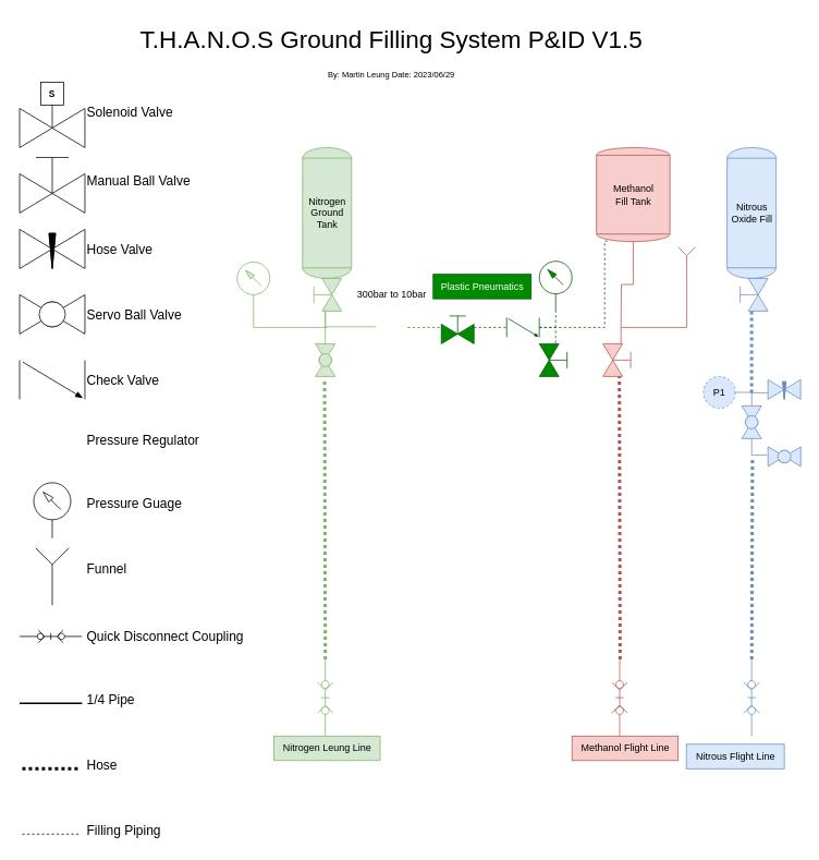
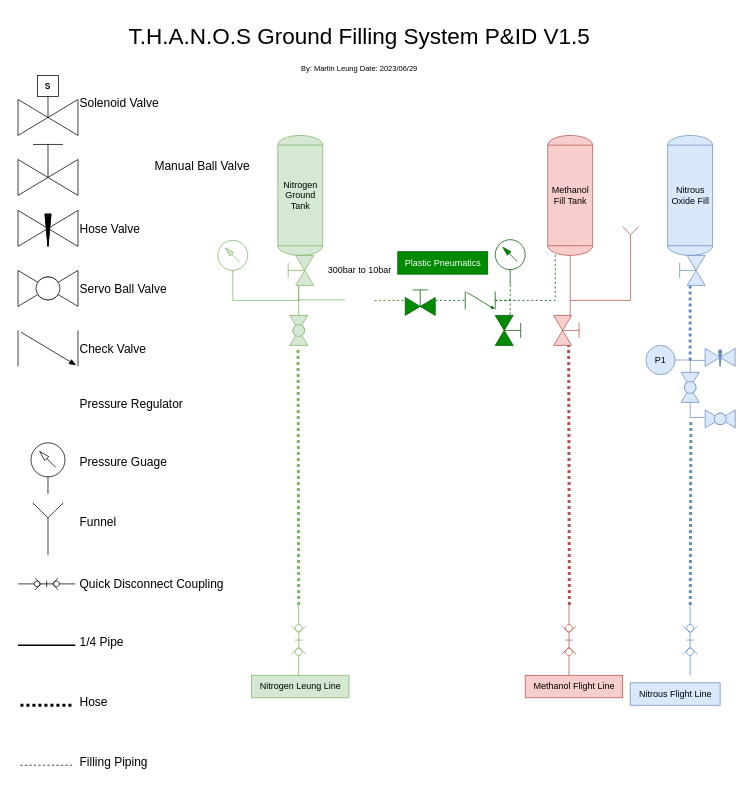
  <mxCell id="0" />
  <mxCell id="1" parent="0" />
  <mxCell id="2" style="edgeStyle=orthogonalEdgeStyle;rounded=0;orthogonalLoop=1;jettySize=auto;html=1;endArrow=none;endFill=0;fillColor=#f8cecc;strokeColor=#b85450;" edge="1" parent="1" source="3"><mxGeometry relative="1" as="geometry"><mxPoint x="760" y="400" as="targetPoint" /></mxGeometry></mxCell>
- <mxCell id="3" value="Methanol&lt;br&gt;Fill Tank" style="shape=mxgraph.pid.vessels.tank;html=1;pointerEvents=1;align=center;verticalLabelPosition=middle;verticalAlign=middle;dashed=0;labelPosition=center;fillColor=#f8cecc;strokeColor=#b85450;" parent="1" vertex="1"><mxGeometry x="730" y="180" width="90" height="115" as="geometry" /></mxCell>
+ <mxCell id="3" value="Methanol&lt;br&gt;Fill Tank" style="shape=mxgraph.pid.vessels.tank;html=1;pointerEvents=1;align=center;verticalLabelPosition=middle;verticalAlign=middle;dashed=0;labelPosition=center;fillColor=#f8cecc;strokeColor=#b85450;" parent="1" vertex="1"><mxGeometry x="730" y="180" width="60" height="160" as="geometry" /></mxCell>
  <mxCell id="4" value="Nitrous&lt;br&gt;Oxide Fill" style="shape=mxgraph.pid.vessels.tank;html=1;pointerEvents=1;align=center;verticalLabelPosition=middle;verticalAlign=middle;dashed=0;labelPosition=center;fillColor=#dae8fc;strokeColor=#6c8ebf;" parent="1" vertex="1"><mxGeometry x="890" y="180" width="60" height="160" as="geometry" /></mxCell>
  <mxCell id="5" value="" style="verticalLabelPosition=bottom;align=center;html=1;verticalAlign=top;pointerEvents=1;dashed=0;shape=mxgraph.pid2valves.valve;valveType=check;rotation=0;" parent="1" vertex="1"><mxGeometry x="23.51" y="440" width="80" height="48" as="geometry" /></mxCell>
  <mxCell id="6" value="" style="verticalLabelPosition=bottom;align=center;html=1;verticalAlign=top;pointerEvents=1;dashed=0;shape=mxgraph.pid2valves.valve;valveType=gate;actuator=solenoid;rotation=0;" parent="1" vertex="1"><mxGeometry x="23.51" y="100" width="80" height="80" as="geometry" /></mxCell>
  <mxCell id="7" value="" style="endArrow=none;html=1;rounded=0;strokeWidth=2;" parent="1" edge="1"><mxGeometry width="50" height="50" relative="1" as="geometry"><mxPoint x="23.51" y="860" as="sourcePoint" /><mxPoint x="100" y="860" as="targetPoint" /></mxGeometry></mxCell>
  <mxCell id="8" value="Solenoid Valve" style="text;html=1;align=left;verticalAlign=middle;resizable=0;points=[];autosize=1;fontSize=16;" parent="1" vertex="1"><mxGeometry x="103.51" y="121.88" width="130" height="30" as="geometry" /></mxCell>
  <mxCell id="9" value="Pressure Regulator" style="text;html=1;align=left;verticalAlign=middle;resizable=0;points=[];autosize=1;fontSize=16;" parent="1" vertex="1"><mxGeometry x="103.51" y="523" width="160" height="30" as="geometry" /></mxCell>
  <mxCell id="10" value="T.H.A.N.O.S Ground Filling System P&amp;amp;ID V1.5&lt;br style=&quot;font-size: 12px;&quot;&gt;&lt;font size=&quot;1&quot;&gt;By: Martin Leung Date: 2023/06/29&lt;br&gt;&lt;/font&gt;" style="text;html=1;strokeColor=none;fillColor=none;align=center;verticalAlign=middle;whiteSpace=wrap;rounded=0;fontSize=30;" parent="1" vertex="1"><mxGeometry x="159.45" width="640" height="90" as="geometry" y="20" /></mxCell>
  <mxCell id="11" value="Nitrogen&lt;br&gt;Ground&lt;br&gt;Tank" style="shape=mxgraph.pid.vessels.tank;html=1;pointerEvents=1;align=center;verticalLabelPosition=middle;verticalAlign=middle;dashed=0;labelPosition=center;fillColor=#d5e8d4;strokeColor=#82b366;" parent="1" vertex="1"><mxGeometry x="370" y="180" width="60" height="160" as="geometry" /></mxCell>
  <mxCell id="12" style="edgeStyle=orthogonalEdgeStyle;rounded=0;orthogonalLoop=1;jettySize=auto;html=1;entryX=0;entryY=0.75;entryDx=0;entryDy=0;endArrow=none;endFill=0;fillColor=#d5e8d4;strokeColor=#82b366;" parent="1" source="14" target="25" edge="1"><mxGeometry relative="1" as="geometry"><Array as="points"><mxPoint x="398" y="400" /><mxPoint x="460" y="400" /></Array></mxGeometry></mxCell>
  <mxCell id="13" style="edgeStyle=orthogonalEdgeStyle;rounded=0;orthogonalLoop=1;jettySize=auto;html=1;entryX=0.999;entryY=0.498;entryDx=0;entryDy=0;entryPerimeter=0;fillColor=#d5e8d4;strokeColor=#82b366;endArrow=none;endFill=0;" edge="1" parent="1" source="14" target="17"><mxGeometry relative="1" as="geometry" /></mxCell>
  <mxCell id="14" value="" style="verticalLabelPosition=bottom;align=center;html=1;verticalAlign=top;pointerEvents=1;dashed=0;shape=mxgraph.pid2valves.valve;valveType=gate;actuator=man;rotation=-90;fillColor=#d5e8d4;strokeColor=#82b366;" parent="1" vertex="1"><mxGeometry x="377.9" y="340" width="40" height="40" as="geometry" /></mxCell>
  <mxCell id="15" style="edgeStyle=orthogonalEdgeStyle;rounded=0;orthogonalLoop=1;jettySize=auto;html=1;entryX=0;entryY=0.5;entryDx=0;entryDy=0;entryPerimeter=0;endArrow=none;endFill=0;fillColor=#008a00;strokeColor=#005700;dashed=1;" parent="1" source="16" target="21" edge="1"><mxGeometry relative="1" as="geometry" /></mxCell>
  <mxCell id="16" value="" style="verticalLabelPosition=bottom;align=center;html=1;verticalAlign=top;pointerEvents=1;dashed=0;shape=mxgraph.pid2valves.valve;valveType=gate;actuator=man;rotation=0;fillColor=#008a00;strokeColor=#005700;fontColor=#ffffff;" parent="1" vertex="1"><mxGeometry x="540" y="380" width="40" height="40" as="geometry" /></mxCell>
  <mxCell id="17" value="" style="verticalLabelPosition=bottom;align=center;html=1;verticalAlign=top;pointerEvents=1;dashed=0;shape=mxgraph.pid2valves.valve;valveType=ball;rotation=-90;fillColor=#d5e8d4;strokeColor=#82b366;" parent="1" vertex="1"><mxGeometry x="377.9" y="427.97" width="40.09" height="24.06" as="geometry" /></mxCell>
  <mxCell id="18" value="" style="verticalLabelPosition=bottom;align=center;html=1;verticalAlign=top;pointerEvents=1;dashed=0;shape=mxgraph.pid2valves.valve;valveType=gate;actuator=man;rotation=90;fillColor=#f8cecc;strokeColor=#b85450;" parent="1" vertex="1"><mxGeometry x="737.9" y="420" width="40" height="40" as="geometry" /></mxCell>
  <mxCell id="19" style="edgeStyle=orthogonalEdgeStyle;rounded=0;orthogonalLoop=1;jettySize=auto;html=1;endArrow=none;endFill=0;fillColor=#008a00;strokeColor=#005700;dashed=1;entryX=0.169;entryY=0.994;entryDx=0;entryDy=0;entryPerimeter=0;" parent="1" source="21" target="3" edge="1"><mxGeometry relative="1" as="geometry"><mxPoint x="700" y="360" as="targetPoint" /><Array as="points"><mxPoint x="740" y="400" /></Array></mxGeometry></mxCell>
  <mxCell id="20" style="edgeStyle=orthogonalEdgeStyle;rounded=0;orthogonalLoop=1;jettySize=auto;html=1;entryX=0;entryY=0.5;entryDx=0;entryDy=0;entryPerimeter=0;fillColor=#008a00;strokeColor=#005700;endArrow=none;endFill=0;dashed=1;" edge="1" parent="1" source="21" target="64"><mxGeometry relative="1" as="geometry"><Array as="points"><mxPoint x="680" y="400" /></Array></mxGeometry></mxCell>
  <mxCell id="21" value="" style="verticalLabelPosition=bottom;align=center;html=1;verticalAlign=top;pointerEvents=1;dashed=0;shape=mxgraph.pid2valves.valve;valveType=check;rotation=0;fillColor=#008a00;strokeColor=#005700;fontColor=#ffffff;" parent="1" vertex="1"><mxGeometry x="620" y="388" width="40" height="24" as="geometry" /></mxCell>
  <mxCell id="22" style="edgeStyle=orthogonalEdgeStyle;rounded=0;orthogonalLoop=1;jettySize=auto;html=1;endArrow=none;endFill=0;fillColor=#dae8fc;strokeColor=#6c8ebf;dashed=1;dashPattern=1 1;strokeWidth=4;" edge="1" parent="1" source="23"><mxGeometry relative="1" as="geometry"><mxPoint x="920" y="480" as="targetPoint" /></mxGeometry></mxCell>
  <mxCell id="23" value="" style="verticalLabelPosition=bottom;align=center;html=1;verticalAlign=top;pointerEvents=1;dashed=0;shape=mxgraph.pid2valves.valve;valveType=gate;actuator=man;rotation=-90;fillColor=#dae8fc;strokeColor=#6c8ebf;" parent="1" vertex="1"><mxGeometry x="900" y="340" width="40" height="40" as="geometry" /></mxCell>
  <mxCell id="24" style="edgeStyle=orthogonalEdgeStyle;rounded=0;orthogonalLoop=1;jettySize=auto;html=1;endArrow=none;endFill=0;entryX=0;entryY=0.5;entryDx=0;entryDy=0;entryPerimeter=0;fillColor=#60a917;strokeColor=#2D7600;dashed=1;" parent="1" source="25" target="16" edge="1"><mxGeometry relative="1" as="geometry"><mxPoint x="530" y="400" as="targetPoint" /><Array as="points"><mxPoint x="510" y="400" /><mxPoint x="510" y="400" /></Array></mxGeometry></mxCell>
  <mxCell id="25" value="" style="shape=image;verticalLabelPosition=bottom;labelBackgroundColor=default;verticalAlign=top;aspect=fixed;imageAspect=0;image=https://static.thenounproject.com/png/2260802-200.png;imageBackground=none;" parent="1" vertex="1"><mxGeometry x="460" y="370" width="38.91" height="38.91" as="geometry" /></mxCell>
  <mxCell id="26" style="edgeStyle=orthogonalEdgeStyle;rounded=0;orthogonalLoop=1;jettySize=auto;html=1;endArrow=none;endFill=0;fillColor=#d5e8d4;strokeColor=#82b366;" parent="1" source="27" edge="1"><mxGeometry relative="1" as="geometry"><mxPoint x="400" y="400" as="targetPoint" /><Array as="points"><mxPoint x="310" y="400" /></Array></mxGeometry></mxCell>
  <mxCell id="27" value="" style="verticalLabelPosition=bottom;aspect=fixed;html=1;verticalAlign=top;fillColor=#d5e8d4;align=center;outlineConnect=0;shape=mxgraph.fluid_power.x11820;points=[[0.5,1,0]];rotation=0;strokeColor=#82b366;" parent="1" vertex="1"><mxGeometry x="290" y="320" width="39.94" height="60" as="geometry" /></mxCell>
  <mxCell id="28" style="edgeStyle=orthogonalEdgeStyle;rounded=0;orthogonalLoop=1;jettySize=auto;html=1;fillColor=#f8cecc;strokeColor=#b85450;endArrow=none;endFill=0;" edge="1" parent="1" source="29"><mxGeometry relative="1" as="geometry"><mxPoint x="760" y="420" as="targetPoint" /><Array as="points"><mxPoint x="841" y="400" /><mxPoint x="760" y="400" /></Array></mxGeometry></mxCell>
  <mxCell id="29" value="" style="verticalLabelPosition=bottom;align=center;dashed=0;html=1;verticalAlign=top;shape=mxgraph.pid.fittings.funnel;fillColor=#f8cecc;strokeColor=#b85450;" parent="1" vertex="1"><mxGeometry x="830.01" y="301.81" width="21.06" height="36.37" as="geometry" /></mxCell>
  <mxCell id="30" style="edgeStyle=orthogonalEdgeStyle;rounded=0;orthogonalLoop=1;jettySize=auto;html=1;entryX=1.028;entryY=0.582;entryDx=0;entryDy=0;entryPerimeter=0;endArrow=none;endFill=0;fillColor=#dae8fc;strokeColor=#6c8ebf;" edge="1" parent="1" source="32" target="51"><mxGeometry relative="1" as="geometry"><Array as="points"><mxPoint x="920.19" y="556" /></Array></mxGeometry></mxCell>
  <mxCell id="31" style="edgeStyle=orthogonalEdgeStyle;rounded=0;orthogonalLoop=1;jettySize=auto;html=1;entryX=0;entryY=0.667;entryDx=0;entryDy=0;entryPerimeter=0;endArrow=none;endFill=0;fillColor=#dae8fc;strokeColor=#6c8ebf;" edge="1" parent="1" source="32" target="65"><mxGeometry relative="1" as="geometry"><Array as="points"><mxPoint x="920" y="480" /></Array></mxGeometry></mxCell>
  <mxCell id="32" value="" style="verticalLabelPosition=bottom;align=center;html=1;verticalAlign=top;pointerEvents=1;dashed=0;shape=mxgraph.pid2valves.valve;valveType=ball;rotation=-90;fillColor=#dae8fc;strokeColor=#6c8ebf;" parent="1" vertex="1"><mxGeometry x="900" y="503.97" width="40.09" height="24.06" as="geometry" /></mxCell>
  <mxCell id="33" value="" style="verticalLabelPosition=bottom;aspect=fixed;html=1;verticalAlign=top;fillColor=#d5e8d4;align=center;outlineConnect=0;shape=mxgraph.fluid_power.x11740;points=[[0.5,0,0],[0.5,1,0]];strokeColor=#82b366;" parent="1" vertex="1"><mxGeometry x="388.41" y="806.22" width="18.98" height="93.78" as="geometry" /></mxCell>
  <mxCell id="34" value="" style="verticalLabelPosition=bottom;aspect=fixed;html=1;verticalAlign=top;fillColor=#f8cecc;align=center;outlineConnect=0;shape=mxgraph.fluid_power.x11740;points=[[0.5,0,0],[0.5,1,0]];strokeColor=#b85450;" parent="1" vertex="1"><mxGeometry x="748.91" y="806.22" width="18.98" height="93.78" as="geometry" /></mxCell>
  <mxCell id="35" value="" style="verticalLabelPosition=bottom;aspect=fixed;html=1;verticalAlign=top;fillColor=#dae8fc;align=center;outlineConnect=0;shape=mxgraph.fluid_power.x11740;points=[[0.5,0,0],[0.5,1,0]];strokeColor=#6c8ebf;" parent="1" vertex="1"><mxGeometry x="910.51" y="806.22" width="18.98" height="93.78" as="geometry" /></mxCell>
  <mxCell id="36" value="" style="verticalLabelPosition=bottom;align=center;html=1;verticalAlign=top;pointerEvents=1;dashed=0;shape=mxgraph.pid2valves.valve;valveType=gate;actuator=man;rotation=0;" parent="1" vertex="1"><mxGeometry x="23.51" y="180" width="80" height="80" as="geometry" /></mxCell>
  <mxCell id="37" value="" style="verticalLabelPosition=bottom;aspect=fixed;html=1;verticalAlign=top;align=center;outlineConnect=0;shape=mxgraph.fluid_power.x11820;points=[[0.5,1,0]];rotation=0;" parent="1" vertex="1"><mxGeometry x="40.84" y="590" width="45.35" height="68.12" as="geometry" /></mxCell>
  <mxCell id="38" value="" style="verticalLabelPosition=bottom;align=center;html=1;verticalAlign=top;pointerEvents=1;dashed=0;shape=mxgraph.pid2valves.valve;valveType=ball;rotation=0;" parent="1" vertex="1"><mxGeometry x="23.51" y="360" width="80" height="48" as="geometry" /></mxCell>
  <mxCell id="39" value="" style="shape=image;verticalLabelPosition=bottom;labelBackgroundColor=default;verticalAlign=top;aspect=fixed;imageAspect=0;image=https://static.thenounproject.com/png/2260802-200.png;imageBackground=none;" parent="1" vertex="1"><mxGeometry x="20" y="500" width="83.51" height="83.51" as="geometry" /></mxCell>
  <mxCell id="40" value="" style="verticalLabelPosition=bottom;aspect=fixed;html=1;verticalAlign=top;align=center;outlineConnect=0;shape=mxgraph.fluid_power.x11740;points=[[0.5,0,0],[0.5,1,0]];rotation=90;" parent="1" vertex="1"><mxGeometry x="54.04" y="740" width="15.43" height="76.22" as="geometry" /></mxCell>
  <mxCell id="41" value="" style="verticalLabelPosition=bottom;align=center;html=1;verticalAlign=top;pointerEvents=1;dashed=0;shape=mxgraph.pid2valves.valve;valveType=needle;rotation=0;" parent="1" vertex="1"><mxGeometry x="23.51" y="280" width="80" height="48" as="geometry" /></mxCell>
  <mxCell id="42" value="1/4 Pipe" style="text;html=1;align=left;verticalAlign=middle;resizable=0;points=[];autosize=1;fontSize=16;" parent="1" vertex="1"><mxGeometry x="103.51" y="840" width="80" height="30" as="geometry" /></mxCell>
  <mxCell id="43" value="Quick Disconnect Coupling" style="text;html=1;align=left;verticalAlign=middle;resizable=0;points=[];autosize=1;fontSize=16;" parent="1" vertex="1"><mxGeometry x="103.51" y="763.11" width="220" height="30" as="geometry" /></mxCell>
  <mxCell id="44" value="" style="verticalLabelPosition=bottom;align=center;dashed=0;html=1;verticalAlign=top;shape=mxgraph.pid.fittings.funnel;" parent="1" vertex="1"><mxGeometry x="43.25" y="670" width="40.53" height="70" as="geometry" /></mxCell>
  <mxCell id="45" value="Funnel" style="text;html=1;align=left;verticalAlign=middle;resizable=0;points=[];autosize=1;fontSize=16;" parent="1" vertex="1"><mxGeometry x="103.51" y="680" width="70" height="30" as="geometry" /></mxCell>
  <mxCell id="46" value="Pressure Guage" style="text;html=1;align=left;verticalAlign=middle;resizable=0;points=[];autosize=1;fontSize=16;" parent="1" vertex="1"><mxGeometry x="103.51" y="600" width="140" height="30" as="geometry" /></mxCell>
  <mxCell id="47" value="Check Valve" style="text;html=1;align=left;verticalAlign=middle;resizable=0;points=[];autosize=1;fontSize=16;" parent="1" vertex="1"><mxGeometry x="103.51" y="449" width="110" height="30" as="geometry" /></mxCell>
  <mxCell id="48" value="Servo Ball Valve" style="text;html=1;align=left;verticalAlign=middle;resizable=0;points=[];autosize=1;fontSize=16;" parent="1" vertex="1"><mxGeometry x="103.51" y="369" width="140" height="30" as="geometry" /></mxCell>
  <mxCell id="49" value="Hose Valve" style="text;html=1;align=left;verticalAlign=middle;resizable=0;points=[];autosize=1;fontSize=16;" parent="1" vertex="1"><mxGeometry x="103.51" y="289" width="120" height="30" as="geometry" /></mxCell>
- <mxCell id="50" value="Manual Ball Valve" style="text;html=1;align=left;verticalAlign=middle;resizable=0;points=[];autosize=1;fontSize=16;" parent="1" vertex="1"><mxGeometry x="103.51" y="205" width="150" height="30" as="geometry" /></mxCell>
+ <mxCell id="50" value="Manual Ball Valve" style="text;html=1;align=left;verticalAlign=middle;resizable=0;points=[];autosize=1;fontSize=16;" parent="1" vertex="1"><mxGeometry x="203.51" y="205" width="150" height="30" as="geometry" /></mxCell>
  <mxCell id="51" value="" style="verticalLabelPosition=bottom;align=center;html=1;verticalAlign=top;pointerEvents=1;dashed=0;shape=mxgraph.pid2valves.valve;valveType=ball;rotation=-180;fillColor=#dae8fc;strokeColor=#6c8ebf;" vertex="1" parent="1"><mxGeometry x="940.09" y="546" width="40.09" height="24.06" as="geometry" /></mxCell>
  <mxCell id="52" value="300bar to 10bar" style="text;html=1;align=center;verticalAlign=middle;resizable=0;points=[];autosize=1;strokeColor=none;fillColor=none;" vertex="1" parent="1"><mxGeometry x="424.45" y="345" width="110" height="30" as="geometry" /></mxCell>
  <mxCell id="53" value="Plastic Pneumatics" style="text;html=1;align=center;verticalAlign=middle;resizable=0;points=[];autosize=1;strokeColor=#005700;fillColor=#008a00;fontColor=#ffffff;" vertex="1" parent="1"><mxGeometry x="530" y="335" width="120" height="30" as="geometry" /></mxCell>
  <mxCell id="54" value="Nitrogen Leung Line" style="text;html=1;align=center;verticalAlign=middle;resizable=0;points=[];autosize=1;strokeColor=#82b366;fillColor=#d5e8d4;" vertex="1" parent="1"><mxGeometry x="335" y="900" width="130" height="30" as="geometry" /></mxCell>
  <mxCell id="55" value="Methanol Flight Line" style="text;html=1;align=center;verticalAlign=middle;resizable=0;points=[];autosize=1;strokeColor=#b85450;fillColor=#f8cecc;" vertex="1" parent="1"><mxGeometry x="700" y="900" width="130" height="30" as="geometry" /></mxCell>
  <mxCell id="56" value="Nitrous Flight Line" style="text;html=1;align=center;verticalAlign=middle;resizable=0;points=[];autosize=1;strokeColor=#6c8ebf;fillColor=#dae8fc;" vertex="1" parent="1"><mxGeometry x="840" y="910" width="120" height="30" as="geometry" /></mxCell>
  <mxCell id="57" value="" style="endArrow=none;dashed=1;html=1;rounded=0;entryX=-0.132;entryY=0.461;entryDx=0;entryDy=0;entryPerimeter=0;exitX=0.5;exitY=0;exitDx=0;exitDy=0;exitPerimeter=0;strokeWidth=4;dashPattern=1 1;fillColor=#d5e8d4;strokeColor=#82b366;" edge="1" parent="1" source="33" target="17"><mxGeometry width="50" height="50" relative="1" as="geometry"><mxPoint x="380" y="630" as="sourcePoint" /><mxPoint x="430" y="580" as="targetPoint" /></mxGeometry></mxCell>
  <mxCell id="58" value="" style="endArrow=none;dashed=1;html=1;rounded=0;exitX=0.5;exitY=0;exitDx=0;exitDy=0;exitPerimeter=0;strokeWidth=4;dashPattern=1 1;fillColor=#f8cecc;strokeColor=#b85450;" edge="1" parent="1"><mxGeometry width="50" height="50" relative="1" as="geometry"><mxPoint x="758.9" y="806.22" as="sourcePoint" /><mxPoint x="758" y="460" as="targetPoint" /></mxGeometry></mxCell>
  <mxCell id="59" value="" style="endArrow=none;dashed=1;html=1;rounded=0;strokeWidth=4;dashPattern=1 1;fillColor=#dae8fc;strokeColor=#6c8ebf;" edge="1" parent="1" source="35"><mxGeometry width="50" height="50" relative="1" as="geometry"><mxPoint x="912.1" y="800" as="sourcePoint" /><mxPoint x="921" y="560" as="targetPoint" /></mxGeometry></mxCell>
  <mxCell id="60" value="" style="endArrow=none;dashed=1;html=1;rounded=0;strokeWidth=4;dashPattern=1 1;" edge="1" parent="1"><mxGeometry width="50" height="50" relative="1" as="geometry"><mxPoint x="26.75" y="940" as="sourcePoint" /><mxPoint x="96.75" y="940" as="targetPoint" /></mxGeometry></mxCell>
  <mxCell id="61" value="Hose" style="text;html=1;align=left;verticalAlign=middle;resizable=0;points=[];autosize=1;fontSize=16;" vertex="1" parent="1"><mxGeometry x="103.51" y="920" width="60" height="30" as="geometry" /></mxCell>
  <mxCell id="62" value="" style="endArrow=none;dashed=1;html=1;rounded=0;strokeWidth=1;" edge="1" parent="1"><mxGeometry width="50" height="50" relative="1" as="geometry"><mxPoint x="26.76" y="1020" as="sourcePoint" /><mxPoint x="96.76" y="1020" as="targetPoint" /></mxGeometry></mxCell>
  <mxCell id="63" value="Filling Piping" style="text;html=1;align=left;verticalAlign=middle;resizable=0;points=[];autosize=1;fontSize=16;" vertex="1" parent="1"><mxGeometry x="103.51" y="1000" width="150" height="30" as="geometry" /></mxCell>
  <mxCell id="64" value="" style="verticalLabelPosition=bottom;align=center;html=1;verticalAlign=top;pointerEvents=1;dashed=0;shape=mxgraph.pid2valves.valve;valveType=gate;actuator=man;rotation=90;fillColor=#008a00;strokeColor=#005700;fontColor=#ffffff;" vertex="1" parent="1"><mxGeometry x="660" y="420" width="40" height="40" as="geometry" /></mxCell>
  <mxCell id="65" value="" style="verticalLabelPosition=bottom;align=center;html=1;verticalAlign=top;pointerEvents=1;dashed=0;shape=mxgraph.pid2valves.valve;valveType=needle;rotation=0;fillColor=#dae8fc;strokeColor=#6c8ebf;" vertex="1" parent="1"><mxGeometry x="940" y="464" width="40" height="24" as="geometry" /></mxCell>
  <mxCell id="66" style="edgeStyle=orthogonalEdgeStyle;rounded=0;orthogonalLoop=1;jettySize=auto;html=1;endArrow=none;endFill=0;fillColor=#dae8fc;strokeColor=#6c8ebf;" edge="1" parent="1" source="67"><mxGeometry relative="1" as="geometry"><mxPoint x="920" y="479.5" as="targetPoint" /></mxGeometry></mxCell>
- <mxCell id="67" value="P1" style="ellipse;whiteSpace=wrap;html=1;aspect=fixed;fillColor=#dae8fc;strokeColor=#6c8ebf;dashed=1;" vertex="1" parent="1"><mxGeometry x="861" y="460" width="39" height="39" as="geometry" /></mxCell>
+ <mxCell id="67" value="P1" style="ellipse;whiteSpace=wrap;html=1;aspect=fixed;fillColor=#dae8fc;strokeColor=#6c8ebf;" vertex="1" parent="1"><mxGeometry x="861" y="460" width="39" height="39" as="geometry" /></mxCell>
  <mxCell id="68" style="edgeStyle=orthogonalEdgeStyle;rounded=0;orthogonalLoop=1;jettySize=auto;html=1;endArrow=none;endFill=0;dashed=1;fillColor=#008a00;strokeColor=#005700;" edge="1" parent="1" source="69"><mxGeometry relative="1" as="geometry"><mxPoint x="680.03" y="400" as="targetPoint" /><Array as="points"><mxPoint x="680" y="399" /><mxPoint x="681" y="399" /><mxPoint x="681" y="400" /></Array></mxGeometry></mxCell>
  <mxCell id="69" value="" style="verticalLabelPosition=bottom;aspect=fixed;html=1;verticalAlign=top;fillColor=#008a00;align=center;outlineConnect=0;shape=mxgraph.fluid_power.x11820;points=[[0.5,1,0]];rotation=0;strokeColor=#005700;fontColor=#ffffff;" vertex="1" parent="1"><mxGeometry x="660.06" y="319" width="39.94" height="60" as="geometry" /></mxCell>
